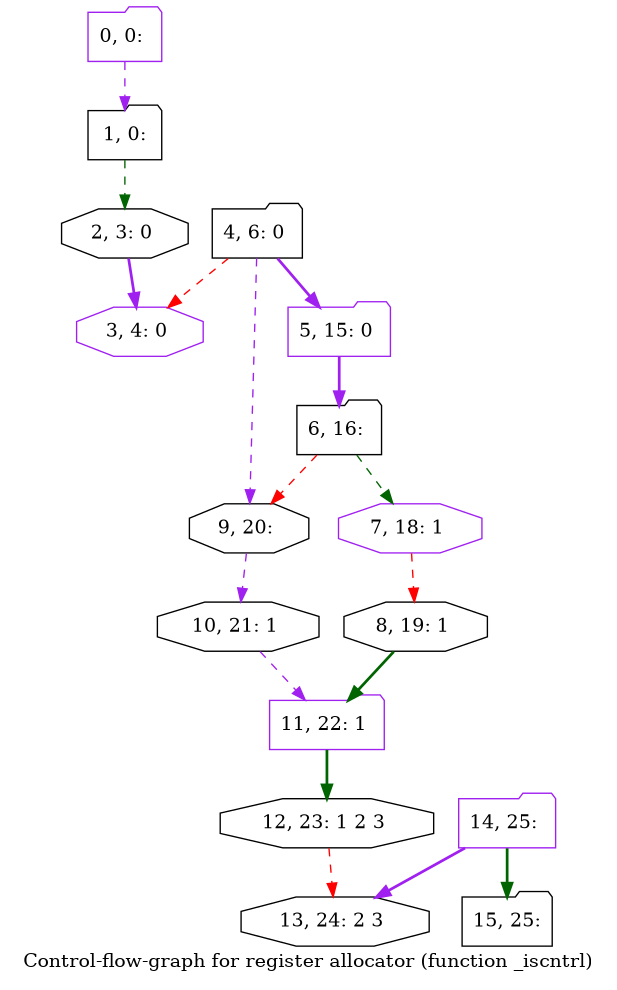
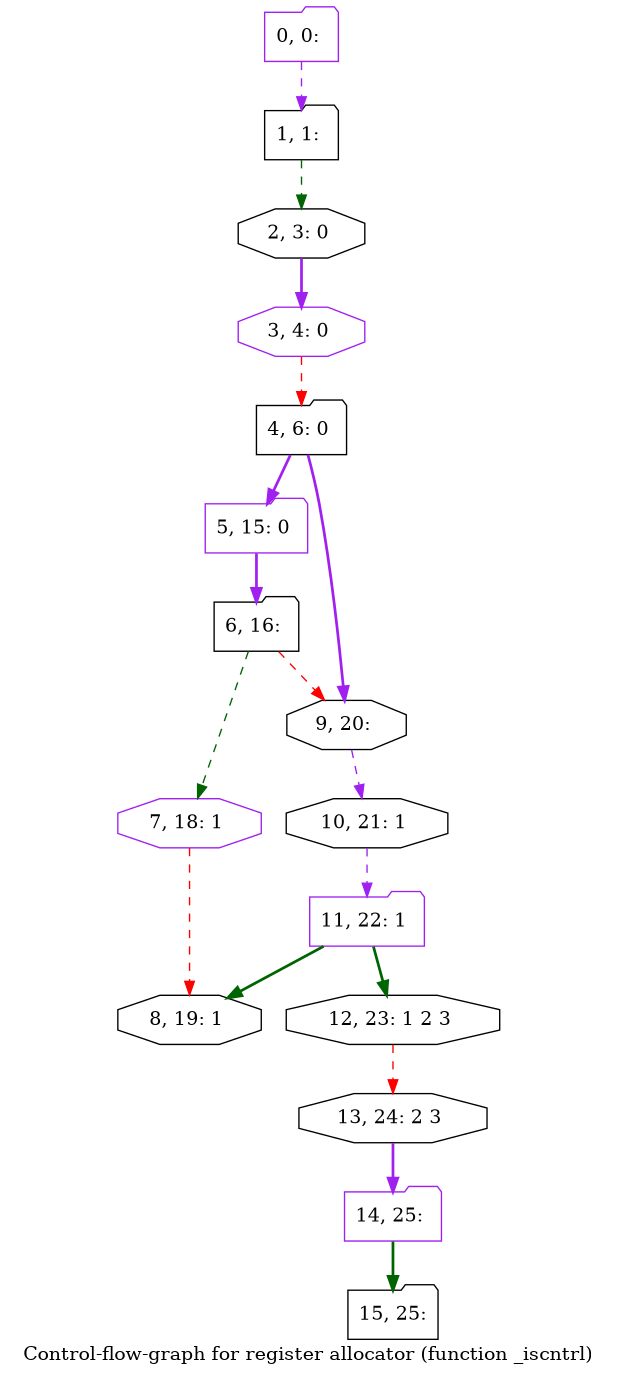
  digraph {
    label="Control-flow-graph for register allocator (function _iscntrl)"
    node [color=black shape=folder]
    edge [color=purple style=dashed]
    n1 [color=purple label="0, 0: "]
-   n2 [label="1, 0:"]
+   n2 [label="1, 1: "]
    n3 [label="2, 3: 0 " shape=octagon]
    n4 [color=purple label="3, 4: 0 " shape=octagon]
    n5 [label="4, 6: 0 "]
    n6 [color=purple label="5, 15: 0 "]
    n7 [label="9, 20: " shape=octagon]
    n8 [label="6, 16: "]
    n9 [label="10, 21: 1 " shape=octagon]
    n10 [color=purple label="7, 18: 1 " shape=octagon]
    n11 [label="8, 19: 1 " shape=octagon]
    n12 [color=purple label="11, 22: 1 "]
    n13 [label="12, 23: 1 2 3 " shape=octagon]
    n14 [label="13, 24: 2 3 " shape=octagon]
    n15 [color=purple label="14, 25: "]
    n16 [label="15, 25:"]
    n1 -> n2
    n2 -> n3 [color=darkgreen]
    n3 -> n4 [style=bold]
-   n5 -> n4 [color=red]
+   n4 -> n5 [color=red]
    n5 -> n6 [style=bold]
-   n5 -> n7
+   n5 -> n7 [style=bold]
    n6 -> n8 [style=bold]
    n7 -> n9
    n8 -> n7 [color=red]
    n8 -> n10 [color=darkgreen]
    n9 -> n12
    n10 -> n11 [color=red]
-   n11 -> n12 [color=darkgreen style=bold]
+   n12 -> n11 [color=darkgreen style=bold]
    n12 -> n13 [color=darkgreen style=bold]
    n13 -> n14 [color=red]
-   n15 -> n14 [style=bold]
+   n14 -> n15 [style=bold]
    n15 -> n16 [color=darkgreen style=bold]
  }
